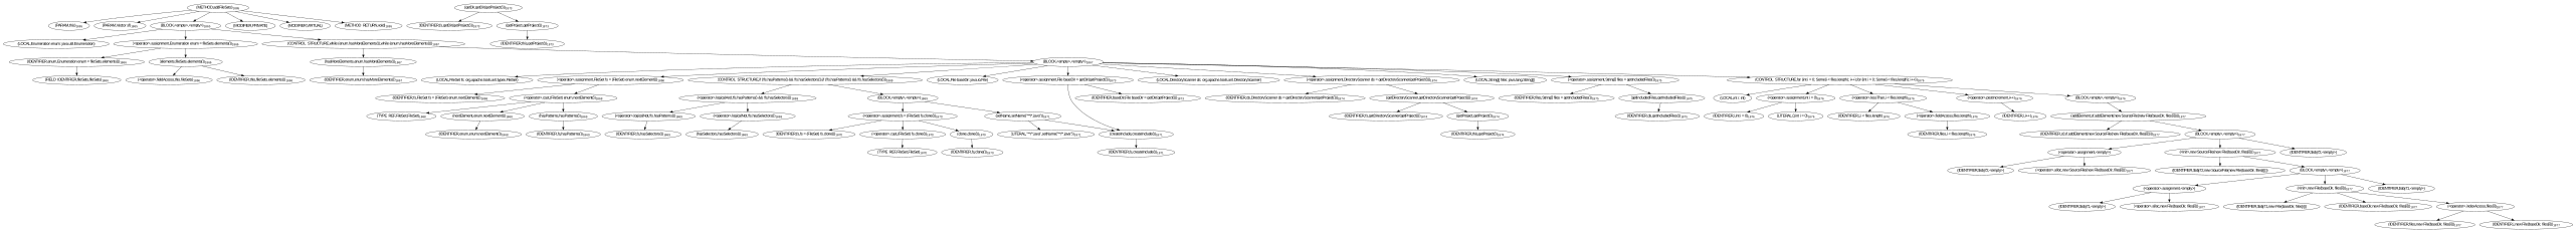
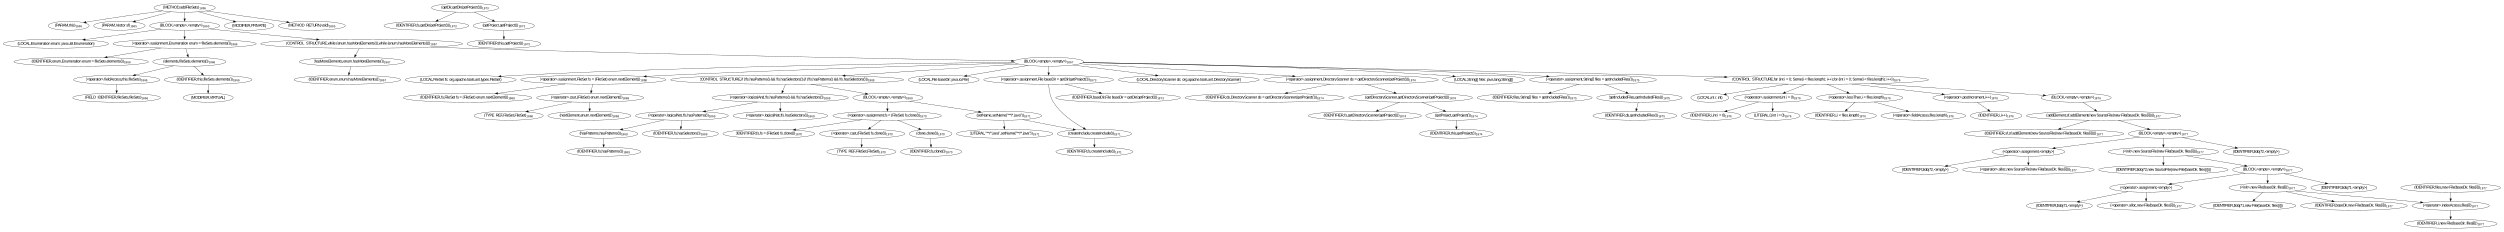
  digraph {
    fontname="Liberation Sans"
    node [fontname="Liberation Sans"]
    edge [fontname="Liberation Sans"]
    n1 [label=<(METHOD,addFileSets)<SUB>1865</SUB>>]
    n2 [label=<(PARAM,this)<SUB>1865</SUB>>]
    n3 [label=<(PARAM,Vector sf)<SUB>1865</SUB>>]
    n4 [label=<(BLOCK,&lt;empty&gt;,&lt;empty&gt;)<SUB>1865</SUB>>]
    n5 [label=<(MODIFIER,PRIVATE)>]
    n6 [label=<(MODIFIER,VIRTUAL)>]
    n7 [label=<(METHOD_RETURN,void)<SUB>1865</SUB>>]
    n8 [label=<(LOCAL,Enumeration enum: java.util.Enumeration)>]
    n9 [label=<(&lt;operator&gt;.assignment,Enumeration enum = fileSets.elements())<SUB>1866</SUB>>]
    n10 [label=<(CONTROL_STRUCTURE,while (enum.hasMoreElements()),while (enum.hasMoreElements()))<SUB>1867</SUB>>]
    n11 [label=<(IDENTIFIER,enum,Enumeration enum = fileSets.elements())<SUB>1866</SUB>>]
    n12 [label=<(elements,fileSets.elements())<SUB>1866</SUB>>]
    n13 [label=<(hasMoreElements,enum.hasMoreElements())<SUB>1867</SUB>>]
    n14 [label=<(BLOCK,&lt;empty&gt;,&lt;empty&gt;)<SUB>1867</SUB>>]
    n15 [label=<(&lt;operator&gt;.fieldAccess,this.fileSets)<SUB>1866</SUB>>]
    n16 [label=<(IDENTIFIER,this,fileSets.elements())<SUB>1866</SUB>>]
    n17 [label=<(FIELD_IDENTIFIER,fileSets,fileSets)<SUB>1866</SUB>>]
    n18 [label=<(IDENTIFIER,enum,enum.hasMoreElements())<SUB>1867</SUB>>]
    n19 [label=<(LOCAL,FileSet fs: org.apache.tools.ant.types.FileSet)>]
    n20 [label=<(&lt;operator&gt;.assignment,FileSet fs = (FileSet) enum.nextElement())<SUB>1868</SUB>>]
    n21 [label=<(CONTROL_STRUCTURE,if (!fs.hasPatterns() &amp;&amp; !fs.hasSelectors()),if (!fs.hasPatterns() &amp;&amp; !fs.hasSelectors()))<SUB>1869</SUB>>]
    n22 [label=<(LOCAL,File baseDir: java.io.File)>]
    n23 [label=<(&lt;operator&gt;.assignment,File baseDir = getDir(getProject()))<SUB>1873</SUB>>]
    n24 [label=<(LOCAL,DirectoryScanner ds: org.apache.tools.ant.DirectoryScanner)>]
    n25 [label=<(&lt;operator&gt;.assignment,DirectoryScanner ds = getDirectoryScanner(getProject()))<SUB>1874</SUB>>]
    n26 [label=<(LOCAL,String[] files: java.lang.String[])>]
    n27 [label=<(&lt;operator&gt;.assignment,String[] files = getIncludedFiles())<SUB>1875</SUB>>]
    n28 [label=<(CONTROL_STRUCTURE,for (int i = 0; Some(i &lt; files.length); i++),for (int i = 0; Some(i &lt; files.length); i++))<SUB>1876</SUB>>]
    n29 [label=<(IDENTIFIER,fs,FileSet fs = (FileSet) enum.nextElement())<SUB>1868</SUB>>]
    n30 [label=<(&lt;operator&gt;.cast,(FileSet) enum.nextElement())<SUB>1868</SUB>>]
    n31 [label=<(&lt;operator&gt;.logicalAnd,!fs.hasPatterns() &amp;&amp; !fs.hasSelectors())<SUB>1869</SUB>>]
    n32 [label=<(BLOCK,&lt;empty&gt;,&lt;empty&gt;)<SUB>1869</SUB>>]
    n33 [label=<(createInclude,createInclude())<SUB>1871</SUB>>]
    n34 [label=<(IDENTIFIER,baseDir,File baseDir = getDir(getProject()))<SUB>1873</SUB>>]
    n35 [label=<(IDENTIFIER,ds,DirectoryScanner ds = getDirectoryScanner(getProject()))<SUB>1874</SUB>>]
    n36 [label=<(getDirectoryScanner,getDirectoryScanner(getProject()))<SUB>1874</SUB>>]
    n37 [label=<(IDENTIFIER,files,String[] files = getIncludedFiles())<SUB>1875</SUB>>]
    n38 [label=<(getIncludedFiles,getIncludedFiles())<SUB>1875</SUB>>]
    n39 [label=<(LOCAL,int i: int)>]
    n40 [label=<(&lt;operator&gt;.assignment,int i = 0)<SUB>1876</SUB>>]
    n41 [label=<(&lt;operator&gt;.lessThan,i &lt; files.length)<SUB>1876</SUB>>]
    n42 [label=<(&lt;operator&gt;.postIncrement,i++)<SUB>1876</SUB>>]
    n43 [label=<(BLOCK,&lt;empty&gt;,&lt;empty&gt;)<SUB>1876</SUB>>]
    n44 [label=<(TYPE_REF,FileSet,FileSet)<SUB>1868</SUB>>]
    n45 [label=<(nextElement,enum.nextElement())<SUB>1868</SUB>>]
-   n46 [label=<(IDENTIFIER,enum,enum.nextElement())<SUB>1868</SUB>>]
    n47 [label=<(&lt;operator&gt;.logicalNot,!fs.hasPatterns())<SUB>1869</SUB>>]
    n48 [label=<(&lt;operator&gt;.logicalNot,!fs.hasSelectors())<SUB>1869</SUB>>]
    n49 [label=<(&lt;operator&gt;.assignment,fs = (FileSet) fs.clone())<SUB>1870</SUB>>]
    n50 [label=<(setName,setName(&quot;**/*.java&quot;))<SUB>1871</SUB>>]
    n51 [label=<(hasPatterns,hasPatterns())<SUB>1869</SUB>>]
    n52 [label=<(IDENTIFIER,fs,hasSelectors())<SUB>1869</SUB>>]
-   n53 [label=<(hasSelectors,hasSelectors())<SUB>1869</SUB>>]
    n54 [label=<(IDENTIFIER,fs,hasPatterns())<SUB>1869</SUB>>]
    n55 [label=<(IDENTIFIER,fs,fs = (FileSet) fs.clone())<SUB>1870</SUB>>]
    n56 [label=<(&lt;operator&gt;.cast,(FileSet) fs.clone())<SUB>1870</SUB>>]
    n57 [label=<(clone,clone())<SUB>1870</SUB>>]
    n58 [label=<(LITERAL,&quot;**/*.java&quot;,setName(&quot;**/*.java&quot;))<SUB>1871</SUB>>]
    n59 [label=<(TYPE_REF,FileSet,FileSet)<SUB>1870</SUB>>]
    n60 [label=<(IDENTIFIER,fs,clone())<SUB>1870</SUB>>]
    n61 [label=<(IDENTIFIER,fs,createInclude())<SUB>1871</SUB>>]
    n62 [label=<(getDir,getDir(getProject()))<SUB>1873</SUB>>]
    n63 [label=<(IDENTIFIER,fs,getDir(getProject()))<SUB>1873</SUB>>]
    n64 [label=<(getProject,getProject())<SUB>1873</SUB>>]
    n65 [label=<(IDENTIFIER,this,getProject())<SUB>1873</SUB>>]
    n66 [label=<(IDENTIFIER,fs,getDirectoryScanner(getProject()))<SUB>1874</SUB>>]
    n67 [label=<(getProject,getProject())<SUB>1874</SUB>>]
    n68 [label=<(IDENTIFIER,this,getProject())<SUB>1874</SUB>>]
    n69 [label=<(IDENTIFIER,ds,getIncludedFiles())<SUB>1875</SUB>>]
    n70 [label=<(IDENTIFIER,i,int i = 0)<SUB>1876</SUB>>]
    n71 [label=<(LITERAL,0,int i = 0)<SUB>1876</SUB>>]
    n72 [label=<(IDENTIFIER,i,i &lt; files.length)<SUB>1876</SUB>>]
    n73 [label=<(&lt;operator&gt;.fieldAccess,files.length)<SUB>1876</SUB>>]
    n74 [label=<(IDENTIFIER,i,i++)<SUB>1876</SUB>>]
    n75 [label=<(addElement,sf.addElement(new SourceFile(new File(baseDir, files[i]))))<SUB>1877</SUB>>]
-   n76 [label=<(IDENTIFIER,files,i &lt; files.length)<SUB>1876</SUB>>]
    n77 [label=<(IDENTIFIER,sf,sf.addElement(new SourceFile(new File(baseDir, files[i]))))<SUB>1877</SUB>>]
    n78 [label=<(BLOCK,&lt;empty&gt;,&lt;empty&gt;)<SUB>1877</SUB>>]
    n79 [label=<(&lt;operator&gt;.assignment,&lt;empty&gt;)>]
    n80 [label=<(&lt;init&gt;,new SourceFile(new File(baseDir, files[i])))<SUB>1877</SUB>>]
    n81 [label=<(IDENTIFIER,$obj72,&lt;empty&gt;)>]
    n82 [label=<(IDENTIFIER,$obj72,&lt;empty&gt;)>]
    n83 [label=<(&lt;operator&gt;.alloc,new SourceFile(new File(baseDir, files[i])))<SUB>1877</SUB>>]
    n84 [label=<(IDENTIFIER,$obj72,new SourceFile(new File(baseDir, files[i])))>]
    n85 [label=<(BLOCK,&lt;empty&gt;,&lt;empty&gt;)<SUB>1877</SUB>>]
    n86 [label=<(&lt;operator&gt;.assignment,&lt;empty&gt;)>]
    n87 [label=<(&lt;init&gt;,new File(baseDir, files[i]))<SUB>1877</SUB>>]
    n88 [label=<(IDENTIFIER,$obj71,&lt;empty&gt;)>]
    n89 [label=<(IDENTIFIER,$obj71,&lt;empty&gt;)>]
    n90 [label=<(&lt;operator&gt;.alloc,new File(baseDir, files[i]))<SUB>1877</SUB>>]
    n91 [label=<(IDENTIFIER,$obj71,new File(baseDir, files[i]))>]
    n92 [label=<(IDENTIFIER,baseDir,new File(baseDir, files[i]))<SUB>1877</SUB>>]
    n93 [label=<(&lt;operator&gt;.indexAccess,files[i])<SUB>1877</SUB>>]
    n94 [label=<(IDENTIFIER,files,new File(baseDir, files[i]))<SUB>1877</SUB>>]
    n95 [label=<(IDENTIFIER,i,new File(baseDir, files[i]))<SUB>1877</SUB>>]
    n1 -> n2
    n1 -> n3
    n1 -> n4
    n1 -> n5
-   n1 -> n6
+   n16 -> n6
    n1 -> n7
    n4 -> n8
    n4 -> n9
    n4 -> n10
    n9 -> n11
    n9 -> n12
    n10 -> n13
    n10 -> n14
    n12 -> n15
    n12 -> n16
    n13 -> n18
    n14 -> n19
    n14 -> n20
    n14 -> n21
    n14 -> n22
    n14 -> n23
    n14 -> n24
    n14 -> n25
    n14 -> n26
    n14 -> n27
    n14 -> n28
-   n11 -> n17
+   n15 -> n17
    n20 -> n29
    n20 -> n30
    n21 -> n31
    n21 -> n32
    n23 -> n33
    n23 -> n34
    n25 -> n35
    n25 -> n36
    n27 -> n37
    n27 -> n38
    n28 -> n39
    n28 -> n40
    n28 -> n41
    n28 -> n42
    n28 -> n43
    n30 -> n44
    n30 -> n45
    n31 -> n47
    n31 -> n48
    n32 -> n49
    n32 -> n50
    n33 -> n61
    n36 -> n66
    n36 -> n67
    n38 -> n69
    n40 -> n70
    n40 -> n71
    n41 -> n72
    n41 -> n73
    n42 -> n74
    n43 -> n75
-   n45 -> n46
-   n30 -> n51
+   n47 -> n51
    n47 -> n52
-   n48 -> n53
    n49 -> n55
    n49 -> n56
    n49 -> n57
    n50 -> n33
    n50 -> n58
    n51 -> n54
    n56 -> n59
    n57 -> n60
    n62 -> n63
    n62 -> n64
    n64 -> n65
    n67 -> n68
-   n73 -> n76
    n75 -> n77
    n75 -> n78
    n78 -> n79
    n78 -> n80
    n78 -> n81
    n79 -> n82
    n79 -> n83
    n80 -> n84
    n80 -> n85
    n85 -> n86
    n85 -> n87
    n85 -> n88
    n86 -> n89
    n86 -> n90
    n87 -> n91
    n87 -> n92
    n87 -> n93
-   n93 -> n94
+   n94 -> n93
    n93 -> n95
  }
